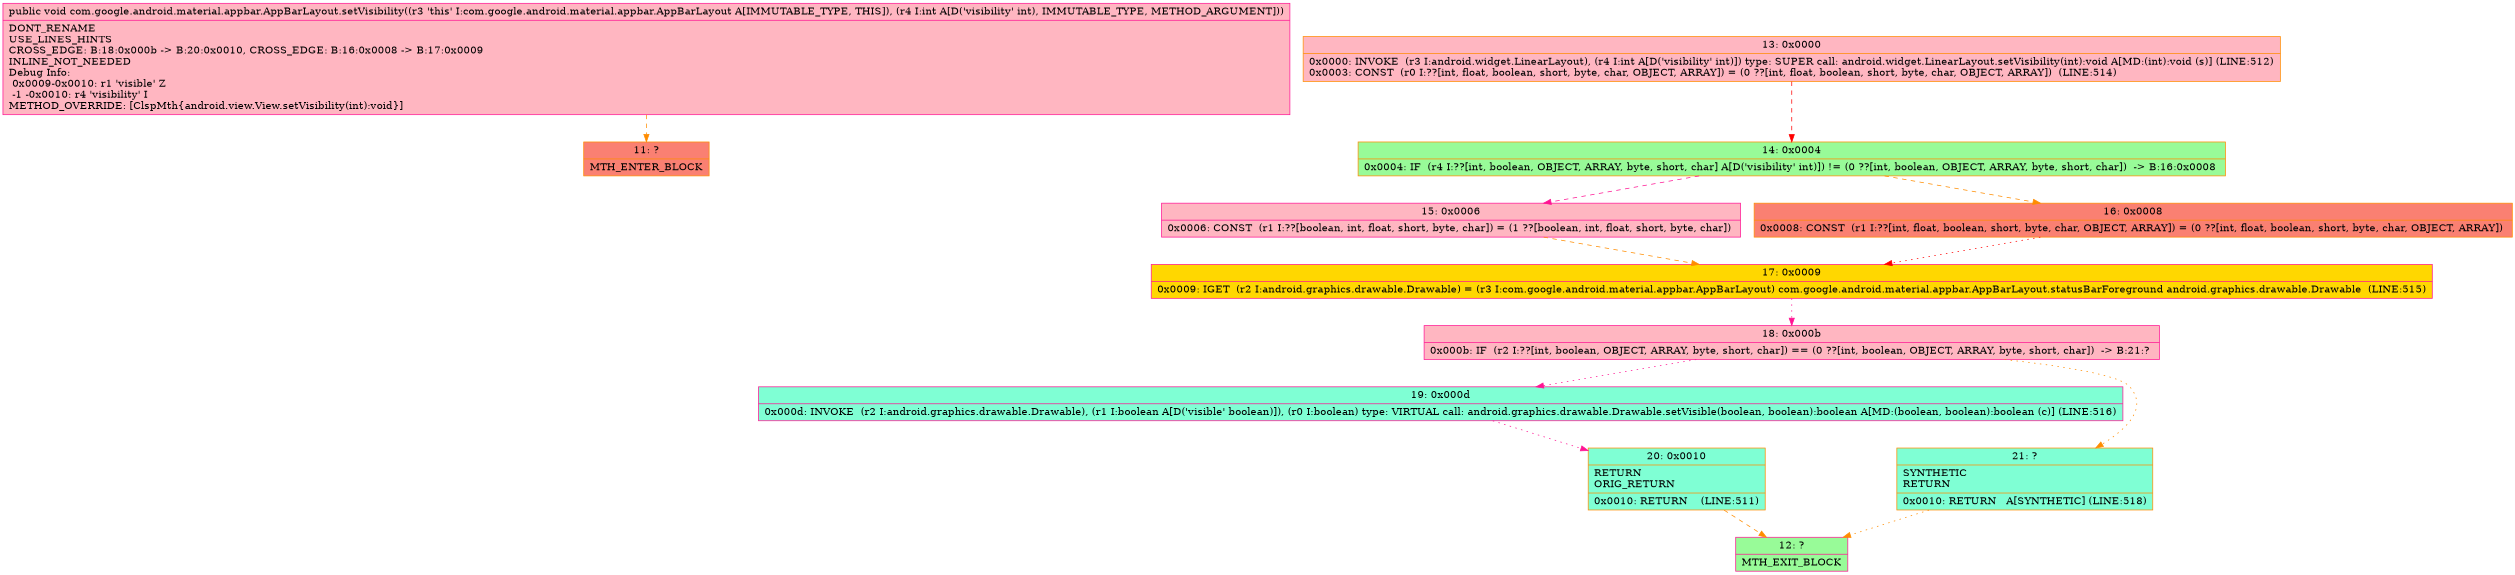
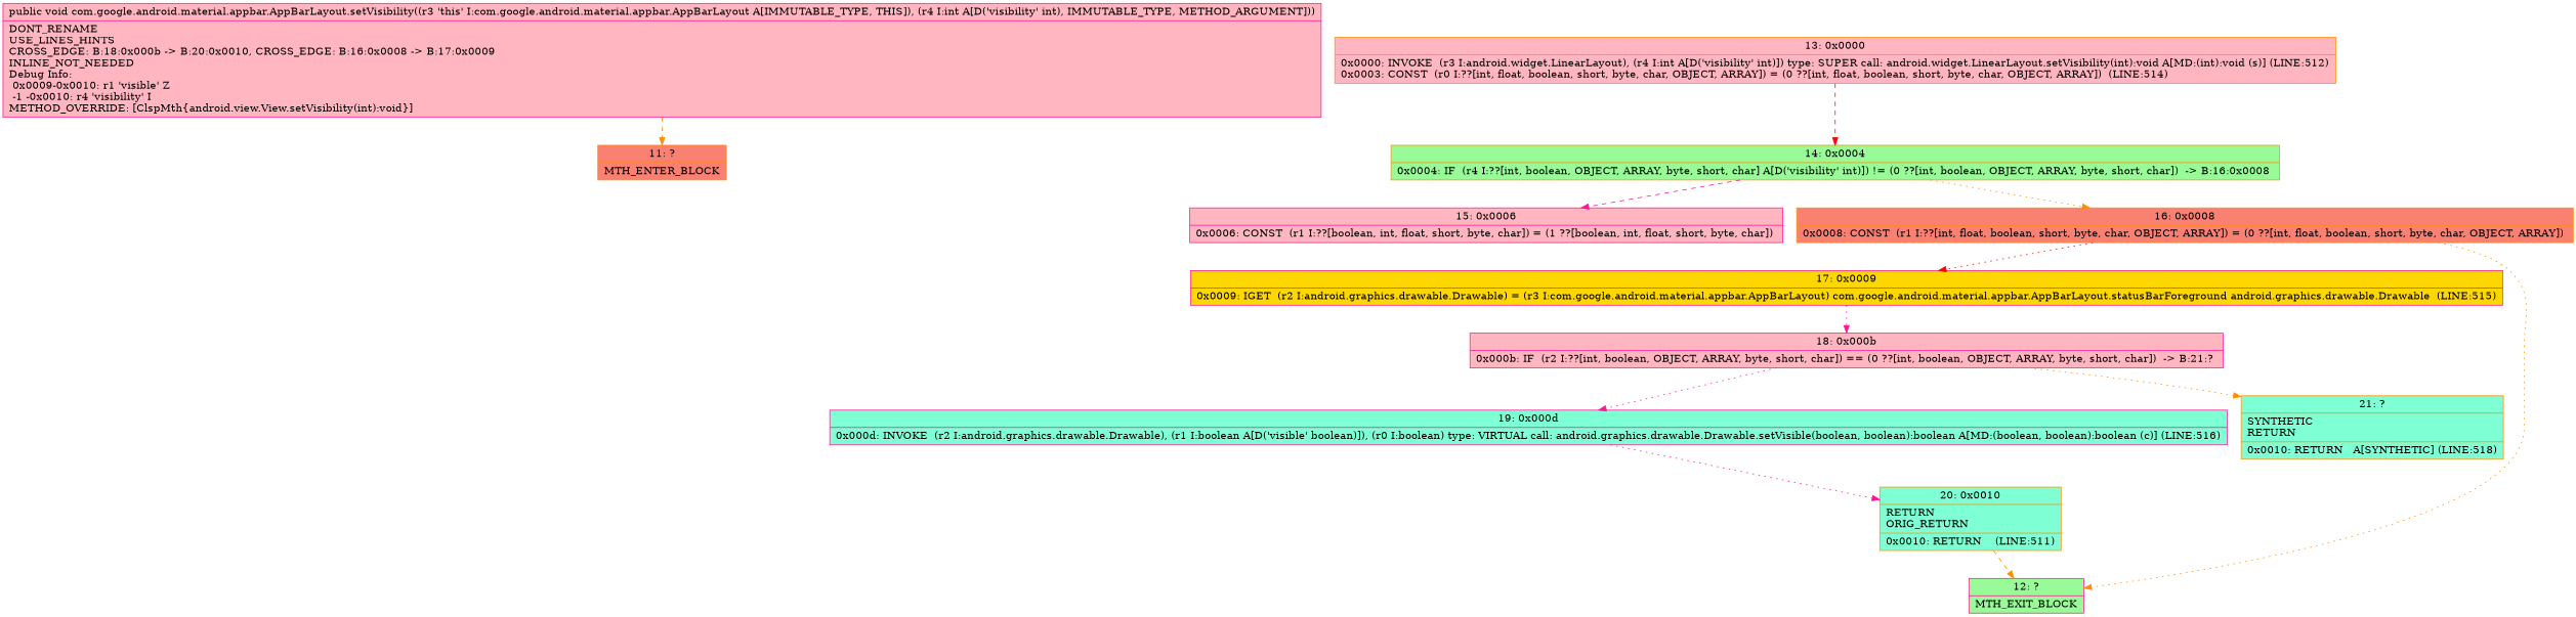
  digraph {
    node [color=darkorange fillcolor=lightpink shape=record style=filled]
    edge [color=darkorange style=dotted]
    n1 [fillcolor=salmon label="{11\:\ ?|MTH_ENTER_BLOCK\l}"]
    n2 [label="{13\:\ 0x0000|0x0000: INVOKE  (r3 I:android.widget.LinearLayout), (r4 I:int A[D('visibility' int)]) type: SUPER call: android.widget.LinearLayout.setVisibility(int):void A[MD:(int):void (s)] (LINE:512)\l0x0003: CONST  (r0 I:??[int, float, boolean, short, byte, char, OBJECT, ARRAY]) = (0 ??[int, float, boolean, short, byte, char, OBJECT, ARRAY])  (LINE:514)\l}"]
    n3 [fillcolor=palegreen label="{14\:\ 0x0004|0x0004: IF  (r4 I:??[int, boolean, OBJECT, ARRAY, byte, short, char] A[D('visibility' int)]) != (0 ??[int, boolean, OBJECT, ARRAY, byte, short, char])  \-\> B:16:0x0008 \l}"]
    n4 [color=deeppink label="{15\:\ 0x0006|0x0006: CONST  (r1 I:??[boolean, int, float, short, byte, char]) = (1 ??[boolean, int, float, short, byte, char]) \l}"]
    n5 [fillcolor=salmon label="{16\:\ 0x0008|0x0008: CONST  (r1 I:??[int, float, boolean, short, byte, char, OBJECT, ARRAY]) = (0 ??[int, float, boolean, short, byte, char, OBJECT, ARRAY]) \l}"]
    n6 [color=deeppink fillcolor=gold label="{17\:\ 0x0009|0x0009: IGET  (r2 I:android.graphics.drawable.Drawable) = (r3 I:com.google.android.material.appbar.AppBarLayout) com.google.android.material.appbar.AppBarLayout.statusBarForeground android.graphics.drawable.Drawable  (LINE:515)\l}"]
    n7 [color=deeppink label="{18\:\ 0x000b|0x000b: IF  (r2 I:??[int, boolean, OBJECT, ARRAY, byte, short, char]) == (0 ??[int, boolean, OBJECT, ARRAY, byte, short, char])  \-\> B:21:? \l}"]
    n8 [color=deeppink fillcolor=aquamarine label="{19\:\ 0x000d|0x000d: INVOKE  (r2 I:android.graphics.drawable.Drawable), (r1 I:boolean A[D('visible' boolean)]), (r0 I:boolean) type: VIRTUAL call: android.graphics.drawable.Drawable.setVisible(boolean, boolean):boolean A[MD:(boolean, boolean):boolean (c)] (LINE:516)\l}"]
    n9 [fillcolor=aquamarine label="{21\:\ ?|SYNTHETIC\lRETURN\l|0x0010: RETURN   A[SYNTHETIC] (LINE:518)\l}"]
    n10 [fillcolor=aquamarine label="{20\:\ 0x0010|RETURN\lORIG_RETURN\l|0x0010: RETURN    (LINE:511)\l}"]
    n11 [color=deeppink fillcolor=palegreen label="{12\:\ ?|MTH_EXIT_BLOCK\l}"]
    n12 [color=deeppink label="{public void com.google.android.material.appbar.AppBarLayout.setVisibility((r3 'this' I:com.google.android.material.appbar.AppBarLayout A[IMMUTABLE_TYPE, THIS]), (r4 I:int A[D('visibility' int), IMMUTABLE_TYPE, METHOD_ARGUMENT]))  | DONT_RENAME\lUSE_LINES_HINTS\lCROSS_EDGE: B:18:0x000b \-\> B:20:0x0010, CROSS_EDGE: B:16:0x0008 \-\> B:17:0x0009\lINLINE_NOT_NEEDED\lDebug Info:\l  0x0009\-0x0010: r1 'visible' Z\l  \-1 \-0x0010: r4 'visibility' I\lMETHOD_OVERRIDE: [ClspMth\{android.view.View.setVisibility(int):void\}]\l}"]
    n2 -> n3 [color=red style=dashed]
    n3 -> n4 [color=deeppink style=dashed]
-   n3 -> n5 [style=dashed]
-   n4 -> n6 [style=dashed]
+   n3 -> n5
    n5 -> n6 [color=red]
    n6 -> n7 [color=deeppink]
    n7 -> n8 [color=deeppink]
    n7 -> n9
    n8 -> n10 [color=deeppink]
-   n9 -> n11
+   n5 -> n11
    n10 -> n11 [style=dashed]
    n12 -> n1 [style=dashed]
  }
